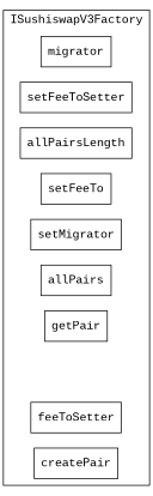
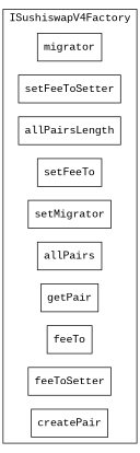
  strict digraph {
    rankdir=LR
    fontname="Liberation Mono"
    node [shape=box fontname="Liberation Mono"]
    n1 [label=migrator]
    n2 [label=setFeeToSetter]
    n3 [label=allPairsLength]
    n4 [label=setFeeTo]
    n5 [label=setMigrator]
    n6 [label=allPairs]
    n7 [label=getPair]
+   n8 [label=feeTo]
    n9 [label=feeToSetter]
    n10 [label=createPair]
    subgraph cluster_1 {
-     label=ISushiswapV3Factory
+     label=ISushiswapV4Factory
      n1
      n2
      n3
      n4
      n5
      n6
      n7
+     n8
      n9
      n10
    }
    subgraph cluster_2 {
      label="[Solidity]"
    }
  }
